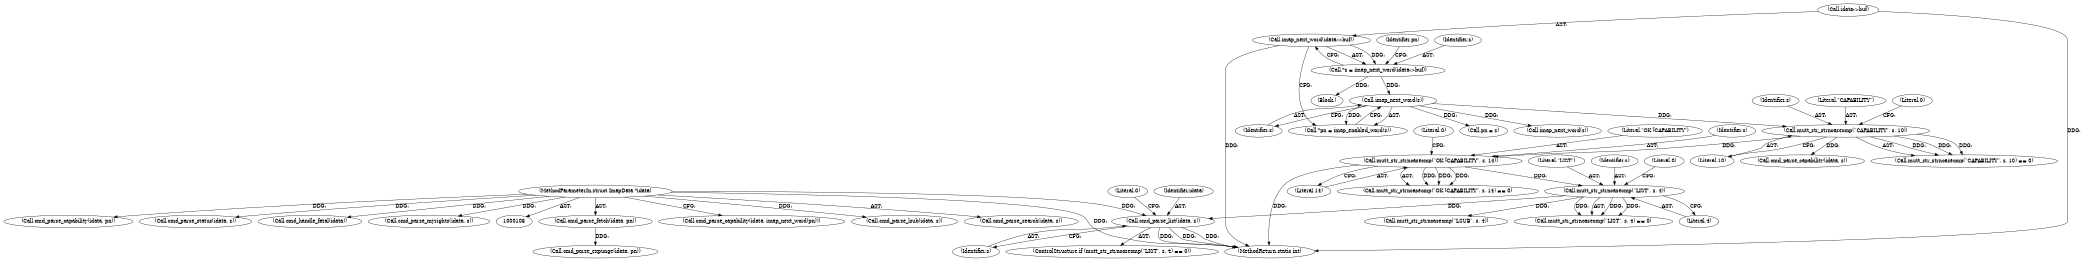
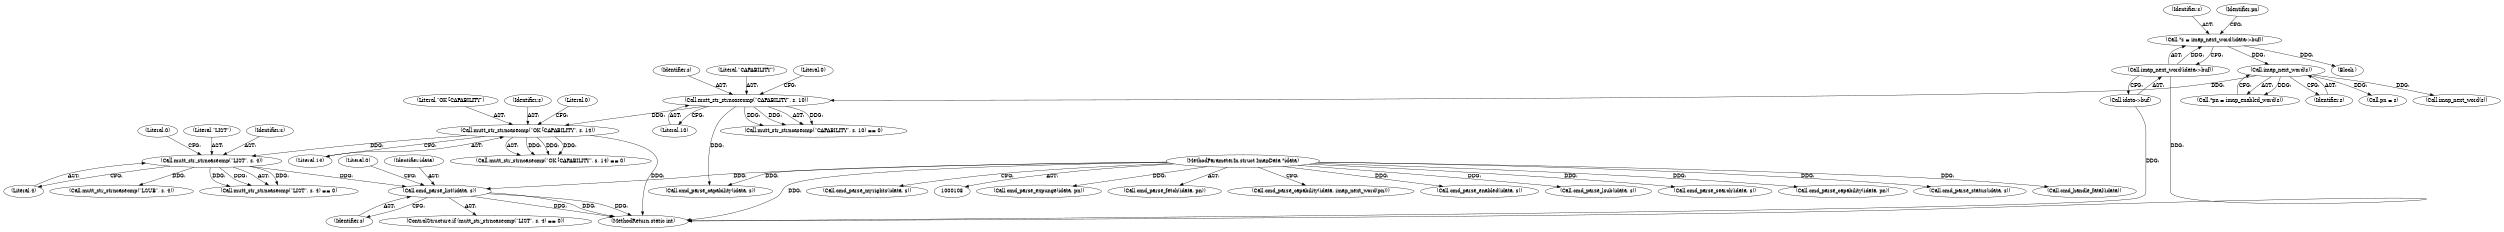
  digraph {
    n1 [label="(Call,cmd_parse_list(idata, s))"]
    n2 [label="(MethodReturn,static int)"]
    n3 [label="(Identifier,s)"]
    n4 [label="(ControlStructure,if (mutt_str_strncasecmp(\"LIST\", s, 4) == 0))"]
    n5 [label="(MethodParameterIn,struct ImapData *idata)"]
    n6 [label="(Call,cmd_parse_expunge(idata, pn))"]
    n7 [label="(Call,cmd_parse_fetch(idata, pn))"]
    n8 [label="(Call,cmd_parse_capability(idata, s))"]
    n9 [label="(Call,cmd_parse_capability(idata, imap_next_word(pn)))"]
+   n10 [label="(Call,cmd_parse_enabled(idata, s))"]
    n11 [label="(Call,cmd_parse_lsub(idata, s))"]
    n12 [label="(Call,cmd_parse_search(idata, s))"]
    n13 [label="(Call,cmd_parse_capability(idata, pn))"]
    n14 [label="(Call,cmd_parse_status(idata, s))"]
    n15 [label="(Call,cmd_handle_fatal(idata))"]
    n16 [label="(Call,cmd_parse_myrights(idata, s))"]
    1000108
    n18 [label="(Call,mutt_str_strncasecmp(\"LIST\", s, 4))"]
    n19 [label="(Call,mutt_str_strncasecmp(\"LSUB\", s, 4))"]
    n20 [label="(Call,mutt_str_strncasecmp(\"LIST\", s, 4) == 0)"]
    n21 [label="(Literal,4)"]
    n22 [label="(Call,mutt_str_strncasecmp(\"OK [CAPABILITY\", s, 14))"]
    n23 [label="(Call,mutt_str_strncasecmp(\"OK [CAPABILITY\", s, 14) == 0)"]
    n24 [label="(Literal,14)"]
    n25 [label="(Call,mutt_str_strncasecmp(\"CAPABILITY\", s, 10))"]
    n26 [label="(Literal,10)"]
    n27 [label="(Call,mutt_str_strncasecmp(\"CAPABILITY\", s, 10) == 0)"]
    n28 [label="(Call,imap_next_word(s))"]
    n29 [label="(Call,pn = s)"]
    n30 [label="(Call,imap_next_word(s))"]
    n31 [label="(Call,*pn = imap_enabled_word(s))"]
    n32 [label="(Identifier,s)"]
    n33 [label="(Call,*s = imap_next_word(idata->buf))"]
    n34 [label="(Call,imap_next_word(idata->buf))"]
    n35 [label="(Block,)"]
    n36 [label="(Call,idata->buf)"]
    n37 [label="(Identifier,s)"]
    n38 [label="(Literal,0)"]
    n39 [label="(Identifier,s)"]
    n40 [label="(Identifier,s)"]
    n41 [label="(Literal,\"CAPABILITY\")"]
    n42 [label="(Literal,0)"]
    n43 [label="(Identifier,s)"]
    n44 [label="(Identifier,idata)"]
    n45 [label="(Literal,0)"]
    n46 [label="(Literal,\"LIST\")"]
    n47 [label="(Literal,0)"]
    n48 [label="(Literal,\"OK [CAPABILITY\")"]
    n49 [label="(Identifier,pn)"]
    n1 -> n2 [label="DDG: "]
    n1 -> n2 [label="DDG: "]
    n1 -> n2 [label="DDG: "]
    n1 -> n3 [label="CFG: "]
    n1 -> n4 [label="AST: "]
    n3 -> n1 [label="AST: "]
    n5 -> n1 [label="DDG: "]
    n5 -> n2 [label="DDG: "]
-   n7 -> n6 [label="DDG: "]
+   n5 -> n6 [label="DDG: "]
    n5 -> n7 [label="AST: "]
+   n5 -> n8 [label="DDG: "]
    n5 -> n9 [label="CFG: "]
+   n5 -> n10 [label="DDG: "]
    n5 -> n11 [label="DDG: "]
-   n5 -> n12 [label="AST: "]
+   n5 -> n12 [label="DDG: "]
    n5 -> n13 [label="DDG: "]
    n5 -> n14 [label="DDG: "]
    n5 -> n15 [label="DDG: "]
-   n5 -> n16 [label="DDG: "]
+   n5 -> n16 [label="CFG: "]
    n5 -> 1000108 [label="AST: "]
    n18 -> n1 [label="DDG: "]
    n18 -> n19 [label="DDG: "]
    n18 -> n20 [label="AST: "]
    n18 -> n20 [label="DDG: "]
    n18 -> n20 [label="DDG: "]
    n18 -> n20 [label="DDG: "]
    n18 -> n21 [label="CFG: "]
    n21 -> n18 [label="AST: "]
    n22 -> n2 [label="DDG: "]
    n22 -> n18 [label="DDG: "]
    n22 -> n23 [label="AST: "]
    n22 -> n23 [label="DDG: "]
    n22 -> n23 [label="DDG: "]
    n22 -> n23 [label="DDG: "]
    n22 -> n24 [label="CFG: "]
    n24 -> n22 [label="AST: "]
    n25 -> n8 [label="DDG: "]
    n25 -> n22 [label="DDG: "]
    n25 -> n26 [label="CFG: "]
    n25 -> n27 [label="AST: "]
    n25 -> n27 [label="DDG: "]
    n25 -> n27 [label="DDG: "]
    n25 -> n27 [label="DDG: "]
    n26 -> n25 [label="AST: "]
    n28 -> n25 [label="DDG: "]
    n28 -> n29 [label="DDG: "]
    n28 -> n30 [label="DDG: "]
    n28 -> n31 [label="AST: "]
    n28 -> n31 [label="DDG: "]
    n28 -> n32 [label="CFG: "]
    n31 -> n28 [label="CFG: "]
    n32 -> n28 [label="AST: "]
    n33 -> n28 [label="DDG: "]
    n33 -> n34 [label="CFG: "]
    n33 -> n35 [label="DDG: "]
    n34 -> n2 [label="DDG: "]
    n34 -> n33 [label="AST: "]
    n34 -> n33 [label="DDG: "]
-   n34 -> n31 [label="CFG: "]
+   n34 -> n36 [label="CFG: "]
    n36 -> n2 [label="DDG: "]
    n36 -> n34 [label="AST: "]
    n37 -> n18 [label="AST: "]
    n38 -> n1 [label="CFG: "]
    n39 -> n33 [label="AST: "]
    n40 -> n25 [label="AST: "]
    n41 -> n25 [label="AST: "]
    n42 -> n18 [label="CFG: "]
    n43 -> n22 [label="AST: "]
    n44 -> n1 [label="AST: "]
    n45 -> n25 [label="CFG: "]
    n46 -> n18 [label="AST: "]
    n47 -> n22 [label="CFG: "]
    n48 -> n22 [label="AST: "]
    n49 -> n33 [label="CFG: "]
  }
